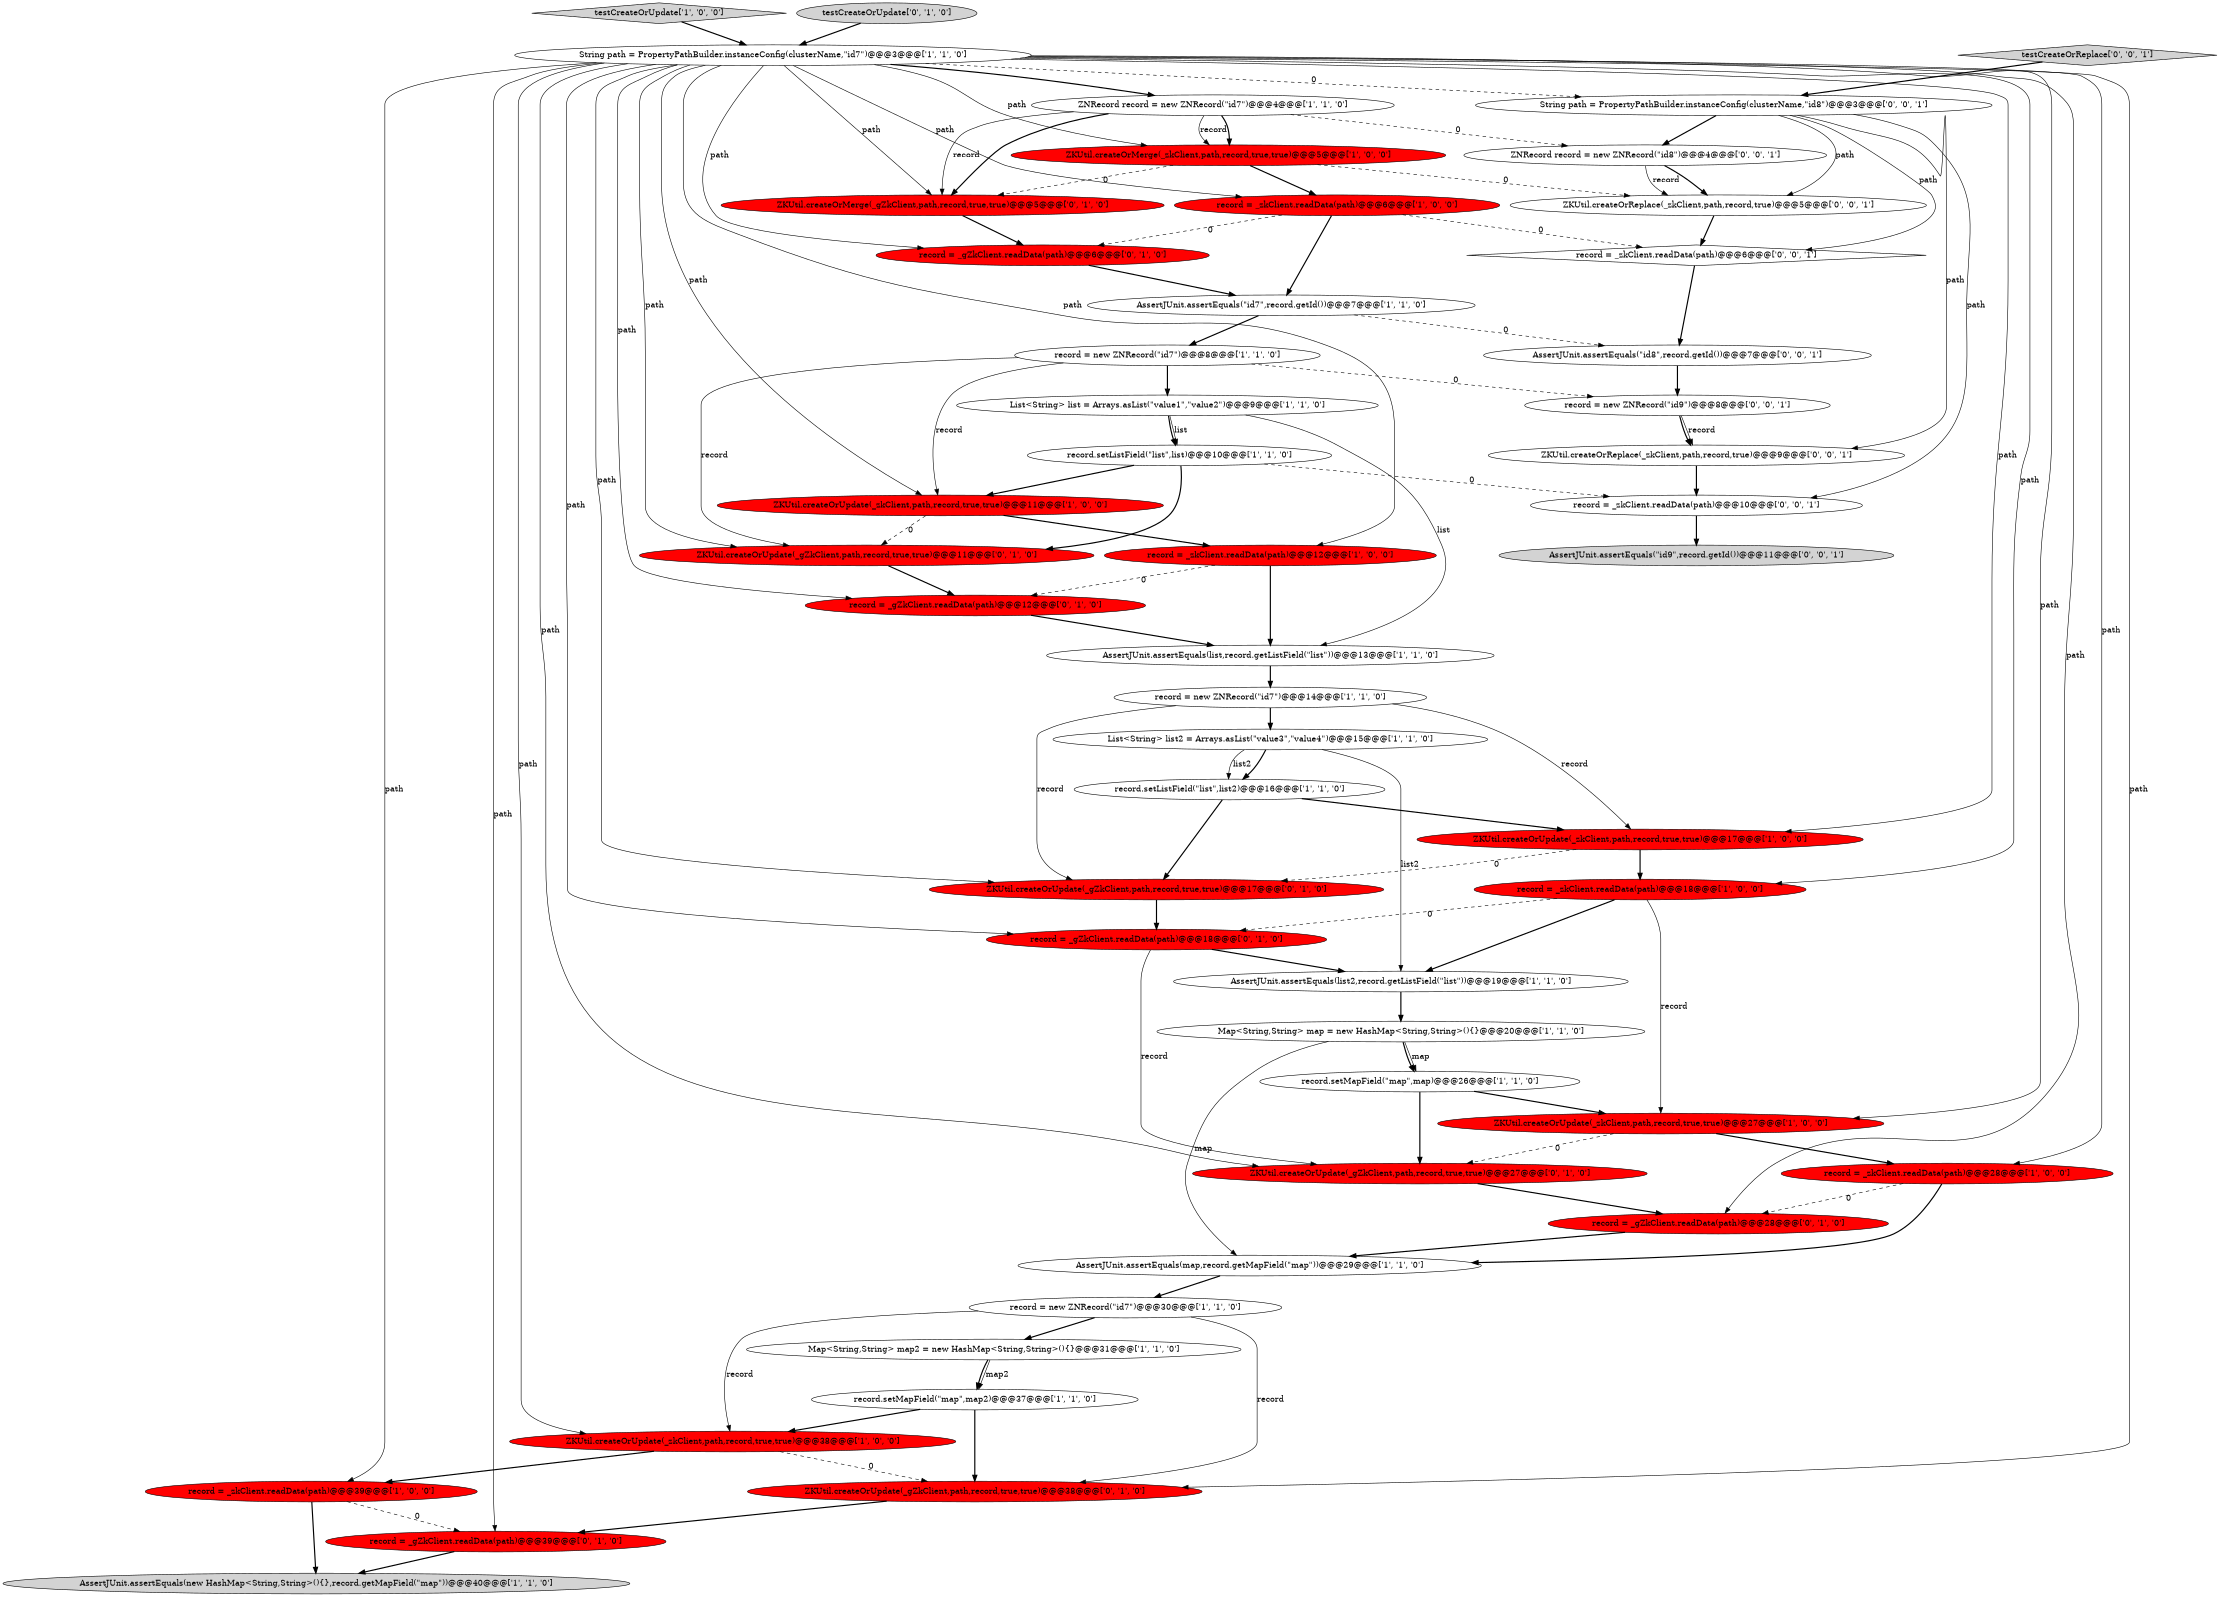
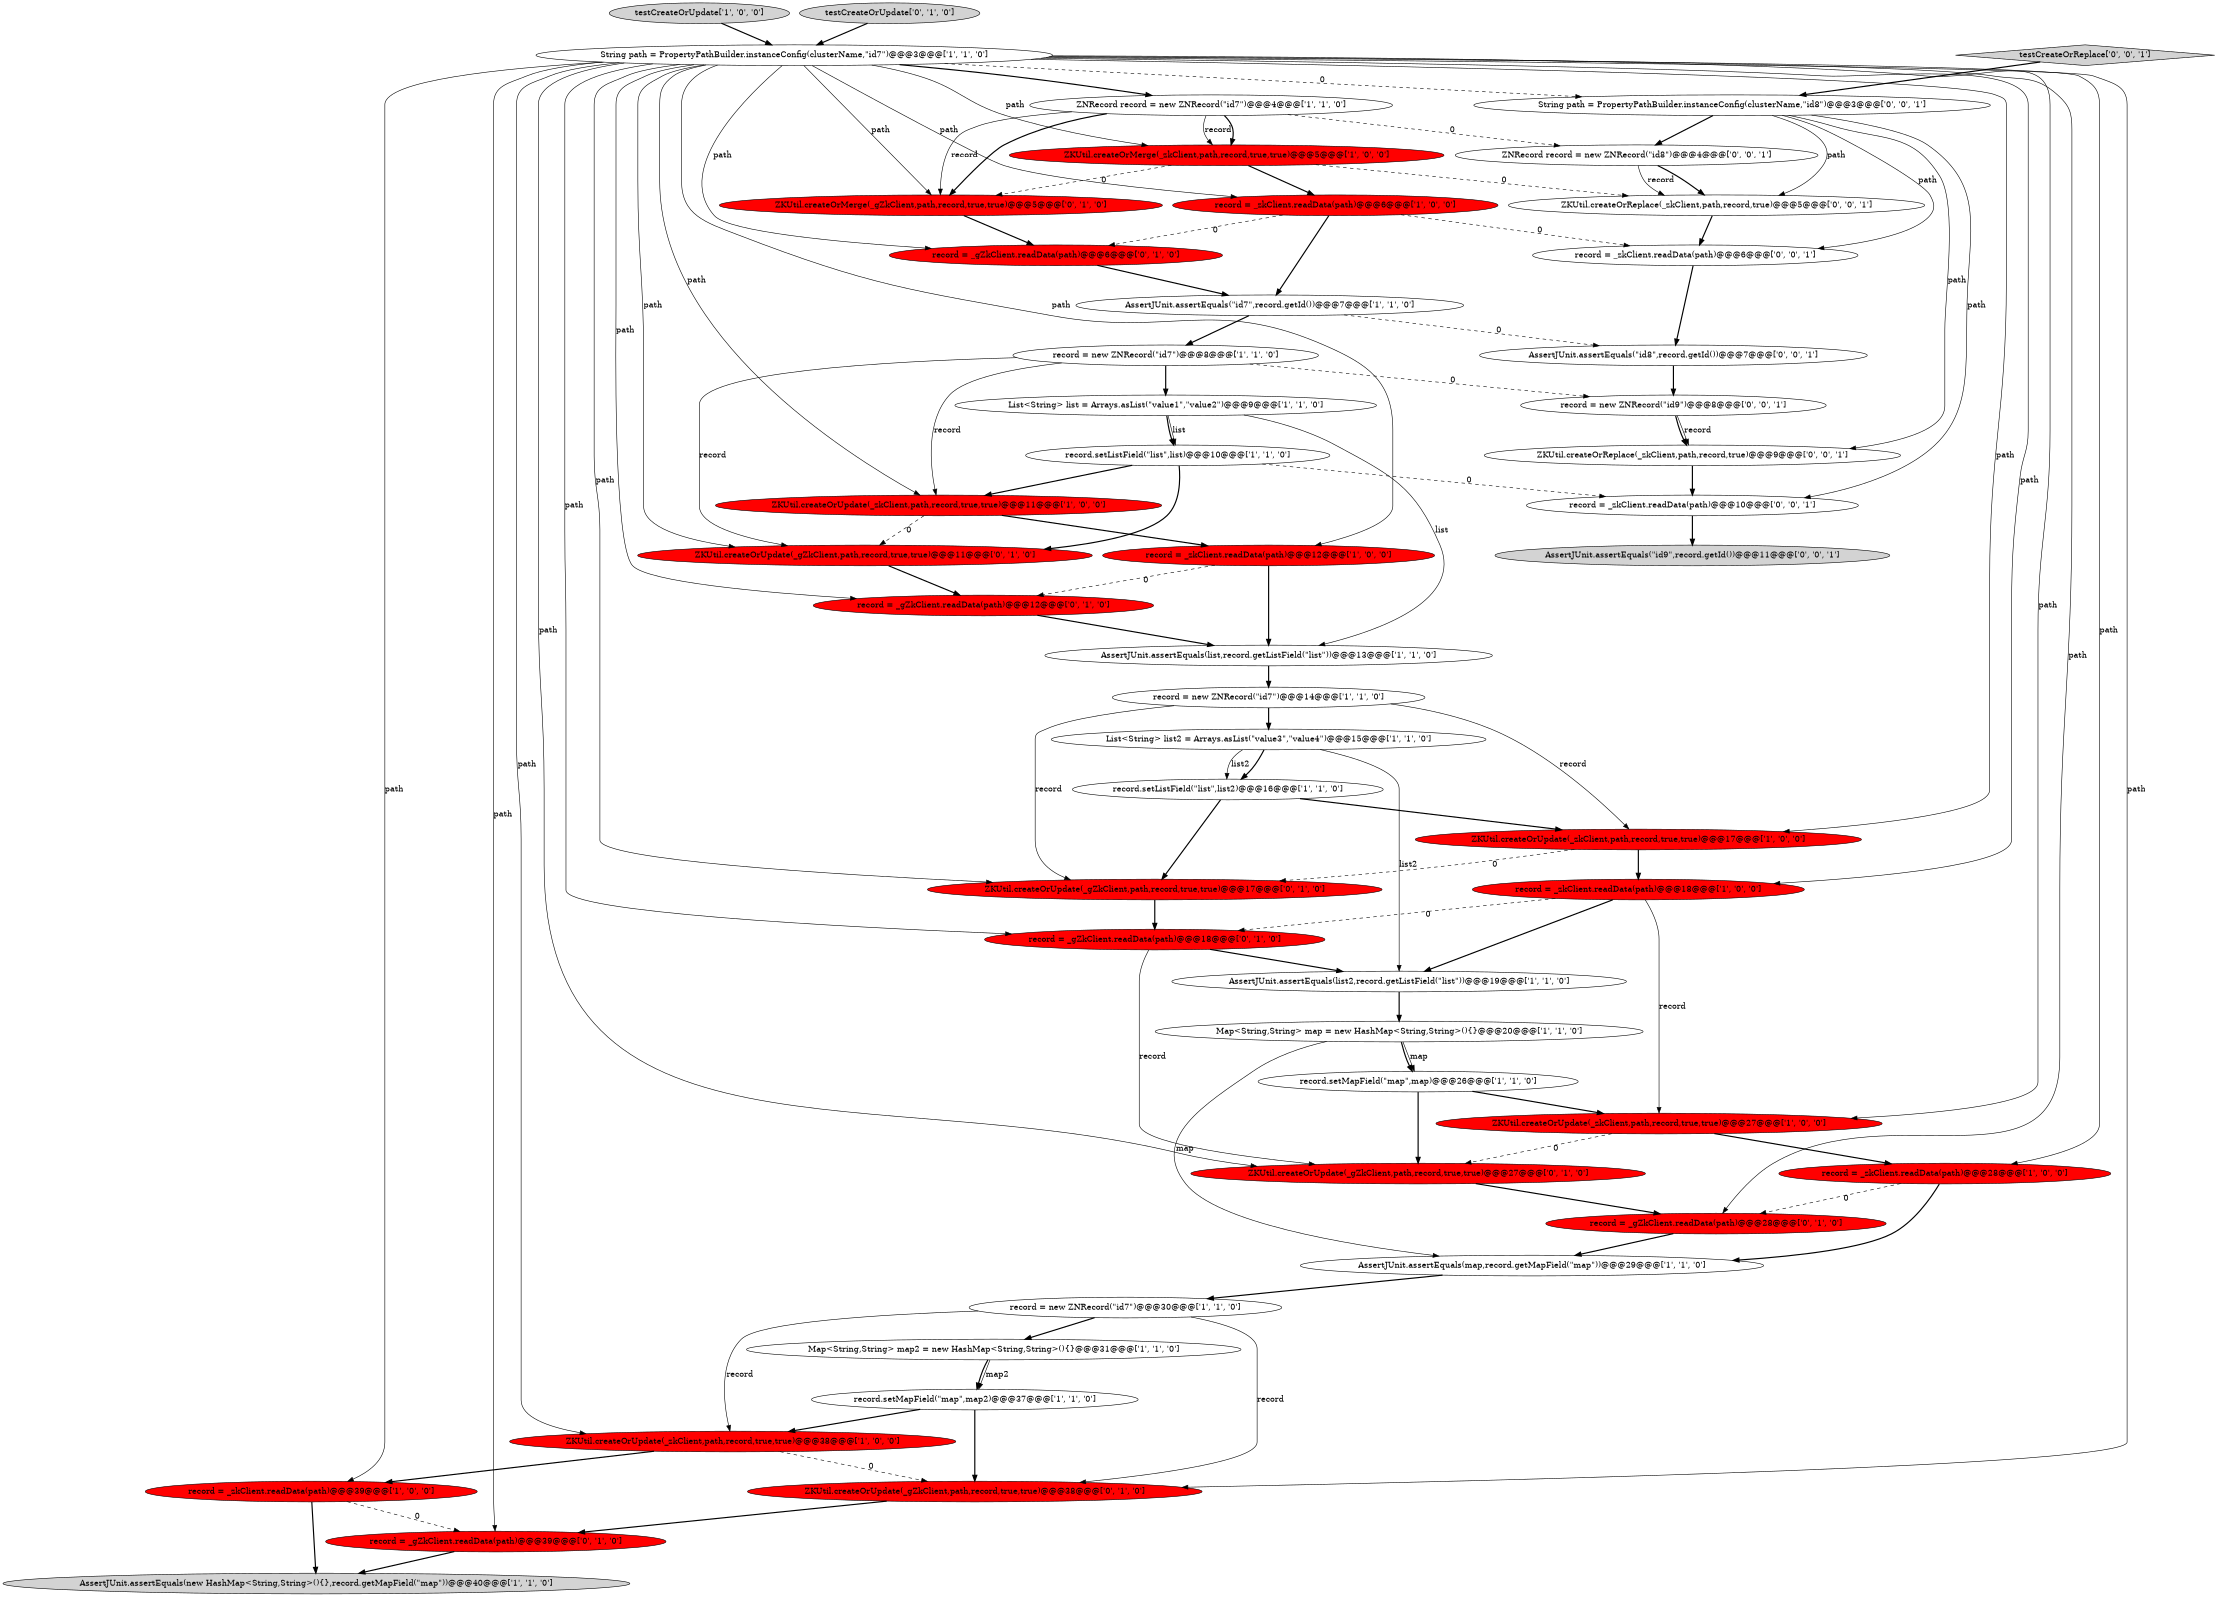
  digraph {
    node [fillcolor=white shape=ellipse style=filled]
    edge [style=bold]
    n1 [fillcolor=red label="ZKUtil.createOrMerge(_gZkClient,path,record,true,true)@@@5@@@['0', '1', '0']"]
    n2 [fillcolor=red label="record = _gZkClient.readData(path)@@@6@@@['0', '1', '0']"]
    n3 [label="AssertJUnit.assertEquals(\"id7\",record.getId())@@@7@@@['1', '1', '0']"]
    n4 [fillcolor=red label="ZKUtil.createOrUpdate(_zkClient,path,record,true,true)@@@38@@@['1', '0', '0']"]
    n5 [fillcolor=red label="ZKUtil.createOrUpdate(_gZkClient,path,record,true,true)@@@38@@@['0', '1', '0']"]
    n6 [fillcolor=red label="record = _zkClient.readData(path)@@@39@@@['1', '0', '0']"]
    n7 [fillcolor=red label="record = _gZkClient.readData(path)@@@39@@@['0', '1', '0']"]
    n8 [fillcolor=lightgray label="AssertJUnit.assertEquals(new HashMap<String,String>(){},record.getMapField(\"map\"))@@@40@@@['1', '1', '0']"]
    n9 [label="record = new ZNRecord(\"id7\")@@@14@@@['1', '1', '0']"]
    n10 [fillcolor=red label="ZKUtil.createOrUpdate(_gZkClient,path,record,true,true)@@@17@@@['0', '1', '0']"]
    n11 [fillcolor=red label="ZKUtil.createOrUpdate(_zkClient,path,record,true,true)@@@17@@@['1', '0', '0']"]
    n12 [label="List<String> list2 = Arrays.asList(\"value3\",\"value4\")@@@15@@@['1', '1', '0']"]
    n13 [fillcolor=red label="record = _gZkClient.readData(path)@@@18@@@['0', '1', '0']"]
    n14 [fillcolor=red label="record = _zkClient.readData(path)@@@18@@@['1', '0', '0']"]
    n15 [label="AssertJUnit.assertEquals(list2,record.getListField(\"list\"))@@@19@@@['1', '1', '0']"]
    n16 [label="record.setListField(\"list\",list2)@@@16@@@['1', '1', '0']"]
    n17 [label="ZNRecord record = new ZNRecord(\"id7\")@@@4@@@['1', '1', '0']"]
    n18 [fillcolor=red label="ZKUtil.createOrMerge(_zkClient,path,record,true,true)@@@5@@@['1', '0', '0']"]
    n19 [label="ZNRecord record = new ZNRecord(\"id8\")@@@4@@@['0', '0', '1']"]
    n20 [label="ZKUtil.createOrReplace(_zkClient,path,record,true)@@@5@@@['0', '0', '1']"]
    n21 [fillcolor=red label="record = _zkClient.readData(path)@@@6@@@['1', '0', '0']"]
    n22 [fillcolor=red label="ZKUtil.createOrUpdate(_gZkClient,path,record,true,true)@@@27@@@['0', '1', '0']"]
    n23 [fillcolor=red label="record = _gZkClient.readData(path)@@@28@@@['0', '1', '0']"]
    n24 [label="AssertJUnit.assertEquals(map,record.getMapField(\"map\"))@@@29@@@['1', '1', '0']"]
    n25 [label="record = new ZNRecord(\"id7\")@@@30@@@['1', '1', '0']"]
    n26 [label="Map<String,String> map2 = new HashMap<String,String>(){}@@@31@@@['1', '1', '0']"]
    n27 [label="record.setMapField(\"map\",map2)@@@37@@@['1', '1', '0']"]
-   n28 [label="record = _zkClient.readData(path)@@@6@@@['0', '0', '1']" shape=diamond]
+   n28 [label="record = _zkClient.readData(path)@@@6@@@['0', '0', '1']"]
    n29 [fillcolor=red label="ZKUtil.createOrUpdate(_gZkClient,path,record,true,true)@@@11@@@['0', '1', '0']"]
    n30 [fillcolor=red label="record = _gZkClient.readData(path)@@@12@@@['0', '1', '0']"]
    n31 [label="AssertJUnit.assertEquals(list,record.getListField(\"list\"))@@@13@@@['1', '1', '0']"]
    n32 [fillcolor=red label="ZKUtil.createOrUpdate(_zkClient,path,record,true,true)@@@27@@@['1', '0', '0']"]
    n33 [label="Map<String,String> map = new HashMap<String,String>(){}@@@20@@@['1', '1', '0']"]
    n34 [fillcolor=red label="record = _zkClient.readData(path)@@@28@@@['1', '0', '0']"]
    n35 [fillcolor=red label="record = _zkClient.readData(path)@@@12@@@['1', '0', '0']"]
-   n36 [fillcolor=lightgray label="testCreateOrUpdate['1', '0', '0']" shape=diamond]
+   n36 [fillcolor=lightgray label="testCreateOrUpdate['1', '0', '0']"]
    n37 [label="String path = PropertyPathBuilder.instanceConfig(clusterName,\"id7\")@@@3@@@['1', '1', '0']"]
    n38 [fillcolor=red label="ZKUtil.createOrUpdate(_zkClient,path,record,true,true)@@@11@@@['1', '0', '0']"]
    n39 [label="String path = PropertyPathBuilder.instanceConfig(clusterName,\"id8\")@@@3@@@['0', '0', '1']"]
    n40 [label="AssertJUnit.assertEquals(\"id8\",record.getId())@@@7@@@['0', '0', '1']"]
    n41 [label="record = new ZNRecord(\"id9\")@@@8@@@['0', '0', '1']"]
    n42 [label="record = _zkClient.readData(path)@@@10@@@['0', '0', '1']"]
    n43 [fillcolor=lightgray label="AssertJUnit.assertEquals(\"id9\",record.getId())@@@11@@@['0', '0', '1']"]
    n44 [label="record.setMapField(\"map\",map)@@@26@@@['1', '1', '0']"]
    n45 [label="record = new ZNRecord(\"id7\")@@@8@@@['1', '1', '0']"]
    n46 [label="List<String> list = Arrays.asList(\"value1\",\"value2\")@@@9@@@['1', '1', '0']"]
    n47 [label="record.setListField(\"list\",list)@@@10@@@['1', '1', '0']"]
    n48 [label="ZKUtil.createOrReplace(_zkClient,path,record,true)@@@9@@@['0', '0', '1']"]
    n49 [fillcolor=lightgray label="testCreateOrReplace['0', '0', '1']" shape=diamond]
    n50 [fillcolor=lightgray label="testCreateOrUpdate['0', '1', '0']"]
    n1 -> n2
    n2 -> n3
    n3 -> n40 [label=0 style=dashed]
    n3 -> n45
    n4 -> n5 [label=0 style=dashed]
    n4 -> n6
    n5 -> n7
    n6 -> n7 [label=0 style=dashed]
    n6 -> n8
    n7 -> n8
    n9 -> n10 [label=record style=solid]
    n9 -> n11 [label=record style=solid]
    n9 -> n12
    n10 -> n13
    n11 -> n10 [label=0 style=dashed]
    n11 -> n14
    n12 -> n15 [label=list2 style=solid]
    n12 -> n16
    n12 -> n16 [label=list2 style=solid]
    n13 -> n15
    n13 -> n22 [label=record style=solid]
    n14 -> n13 [label=0 style=dashed]
    n14 -> n15
    n14 -> n32 [label=record style=solid]
    n15 -> n33
    n16 -> n10
    n16 -> n11
    n17 -> n1 [label=record style=solid]
    n17 -> n1
    n17 -> n18 [label=record style=solid]
    n17 -> n18
    n17 -> n19 [label=0 style=dashed]
    n18 -> n1 [label=0 style=dashed]
    n18 -> n20 [label=0 style=dashed]
    n18 -> n21
    n19 -> n20
    n19 -> n20 [label=record style=solid]
    n20 -> n28
    n21 -> n2 [label=0 style=dashed]
    n21 -> n3
    n21 -> n28 [label=0 style=dashed]
    n22 -> n23
    n23 -> n24
    n24 -> n25
    n25 -> n4 [label=record style=solid]
    n25 -> n5 [label=record style=solid]
    n25 -> n26
    n26 -> n27 [label=map2 style=solid]
    n26 -> n27
    n27 -> n4
    n27 -> n5
    n28 -> n40
    n29 -> n30
    n30 -> n31
    n31 -> n9
    n32 -> n22 [label=0 style=dashed]
    n32 -> n34
    n33 -> n24 [label=map style=solid]
    n33 -> n44 [label=map style=solid]
    n33 -> n44
    n34 -> n23 [label=0 style=dashed]
    n34 -> n24
    n35 -> n30 [label=0 style=dashed]
    n35 -> n31
    n36 -> n37
    n37 -> n1 [label=path style=solid]
    n37 -> n2 [label=path style=solid]
    n37 -> n4 [label=path style=solid]
    n37 -> n5 [label=path style=solid]
    n37 -> n6 [label=path style=solid]
    n37 -> n7 [label=path style=solid]
    n37 -> n10 [label=path style=solid]
    n37 -> n11 [label=path style=solid]
    n37 -> n13 [label=path style=solid]
    n37 -> n14 [label=path style=solid]
    n37 -> n17
    n37 -> n18 [label=path style=solid]
    n37 -> n21 [label=path style=solid]
    n37 -> n22 [label=path style=solid]
    n37 -> n23 [label=path style=solid]
    n37 -> n29 [label=path style=solid]
    n37 -> n30 [label=path style=solid]
    n37 -> n32 [label=path style=solid]
    n37 -> n34 [label=path style=solid]
    n37 -> n35 [label=path style=solid]
    n37 -> n38 [label=path style=solid]
    n37 -> n39 [label=0 style=dashed]
    n38 -> n29 [label=0 style=dashed]
    n38 -> n35
    n39 -> n19
    n39 -> n20 [label=path style=solid]
    n39 -> n28 [label=path style=solid]
    n39 -> n42 [label=path style=solid]
    n39 -> n48 [label=path style=solid]
    n40 -> n41
    n41 -> n48
    n41 -> n48 [label=record style=solid]
    n42 -> n43
    n44 -> n22
    n44 -> n32
    n45 -> n29 [label=record style=solid]
    n45 -> n38 [label=record style=solid]
    n45 -> n41 [label=0 style=dashed]
    n45 -> n46
    n46 -> n31 [label=list style=solid]
    n46 -> n47
    n46 -> n47 [label=list style=solid]
    n47 -> n29
    n47 -> n38
    n47 -> n42 [label=0 style=dashed]
    n48 -> n42
    n49 -> n39
    n50 -> n37
  }
